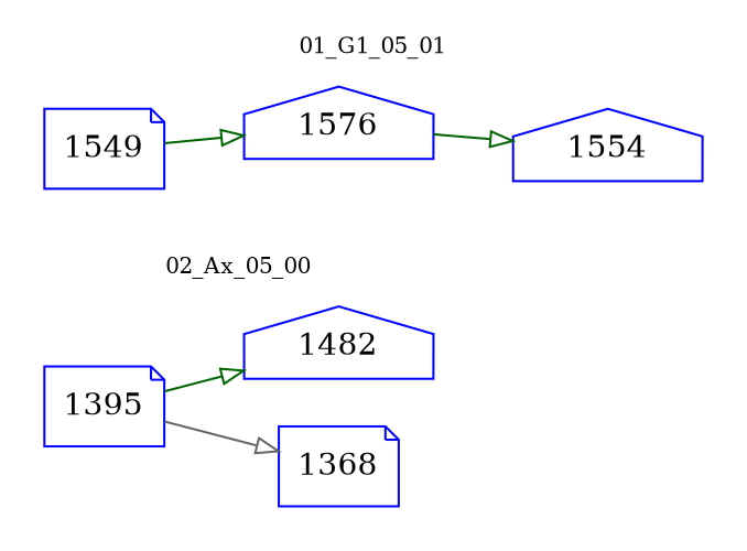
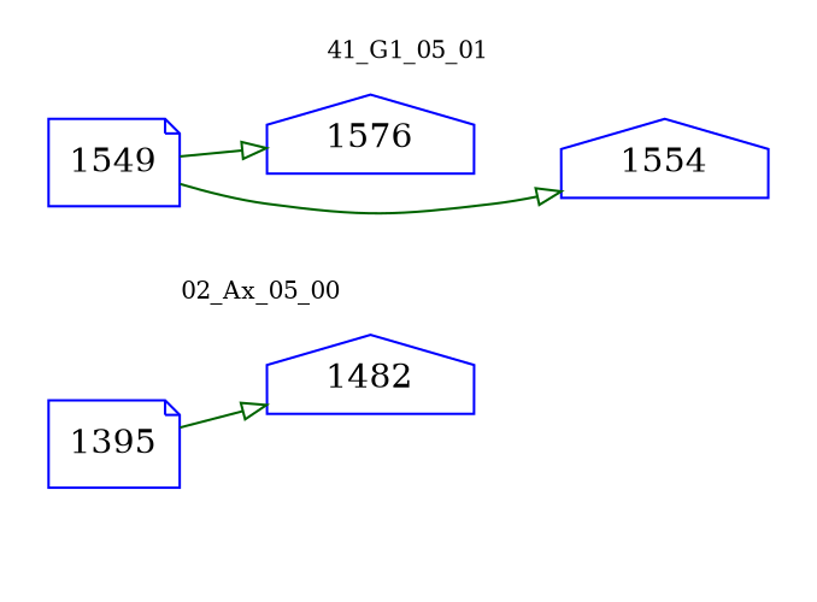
  digraph {
    rankdir=LR
    node [color=blue shape=note]
    edge [arrowhead=onormal color=darkgreen]
    n1 [label=1395]
-   n2 [label=1368]
    n3 [label=1482 shape=house]
    n4 [label=1549]
    n5 [label=1554 shape=house]
    n6 [label=1576 shape=house]
    subgraph cluster_1 {
      color=white
      fontsize=10
      label="02_Ax_05_00"
      n1
-     n2
      n3
    }
    subgraph cluster_2 {
      color=white
      fontsize=10
-     label="01_G1_05_01"
+     label="41_G1_05_01"
      n4
      n5
      n6
    }
-   n1 -> n2 [color=gray40]
    n1 -> n3
-   n6 -> n5
+   n4 -> n5
    n4 -> n6
  }
